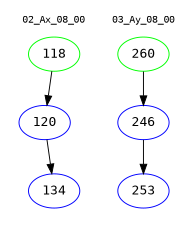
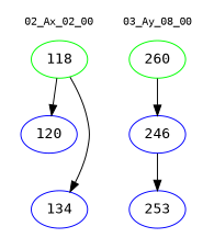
  digraph {
    fontname="DejaVu Sans Mono"
    node [color=blue fontname="DejaVu Sans Mono"]
    edge [color=black fontname="DejaVu Sans Mono"]
    n1 [color=green label=118]
    n2 [label=120]
    n3 [label=134]
    n4 [color=green label=260]
    n5 [label=246]
    n6 [label=253]
    subgraph cluster_1 {
      color=white
      fontsize=10
-     label="02_Ax_08_00"
+     label="02_Ax_02_00"
      n1
      n2
      n3
    }
    subgraph cluster_2 {
      color=white
      fontsize=10
      label="03_Ay_08_00"
      n4
      n5
      n6
    }
    n1 -> n2
-   n2 -> n3
+   n1 -> n3
    n4 -> n5
    n5 -> n6
  }
